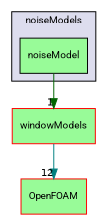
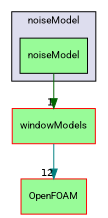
  digraph {
    compound=true
    fontname=Roboto
    node [fillcolor=palegreen fontname=Roboto fontsize=10 shape=box style=filled color=red]
    edge [fontname=Roboto labeldistance=1.5 labelfontname=Helvetica labelfontsize=10 style=solid]
    n1 [label=noiseModel pencolor=black color=""]
    n2 [label=windowModels]
    n3 [label=OpenFOAM]
    subgraph cluster_1 {
      bgcolor="#ddddee"
      fontsize=10
-     label=noiseModels
+     label=noiseModel
      pencolor=black
      n1
    }
    n1 -> n2 [color=darkgreen headlabel=1]
    n2 -> n3 [color=teal headlabel=12]
  }
